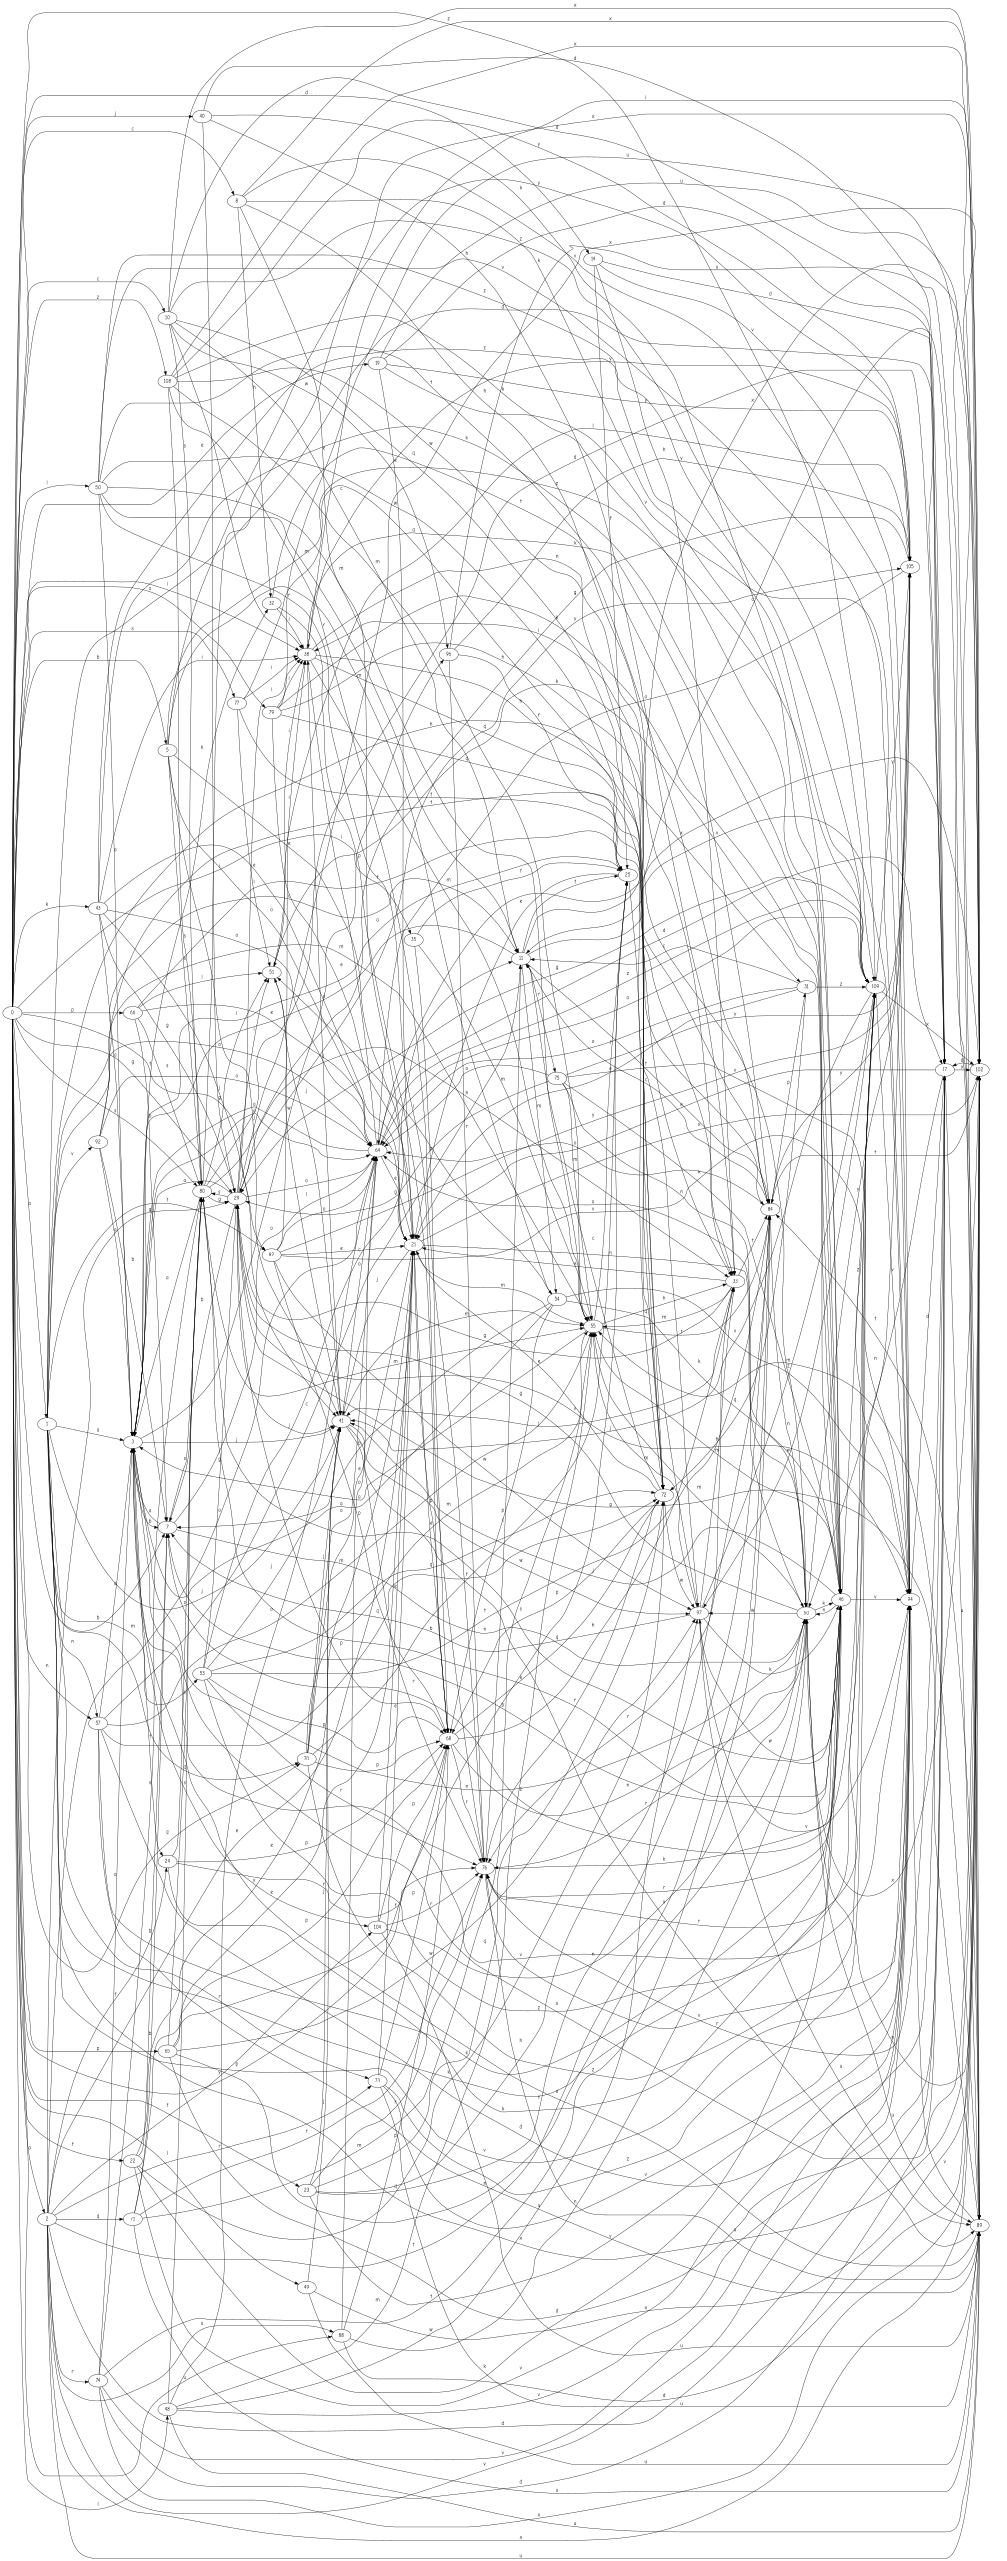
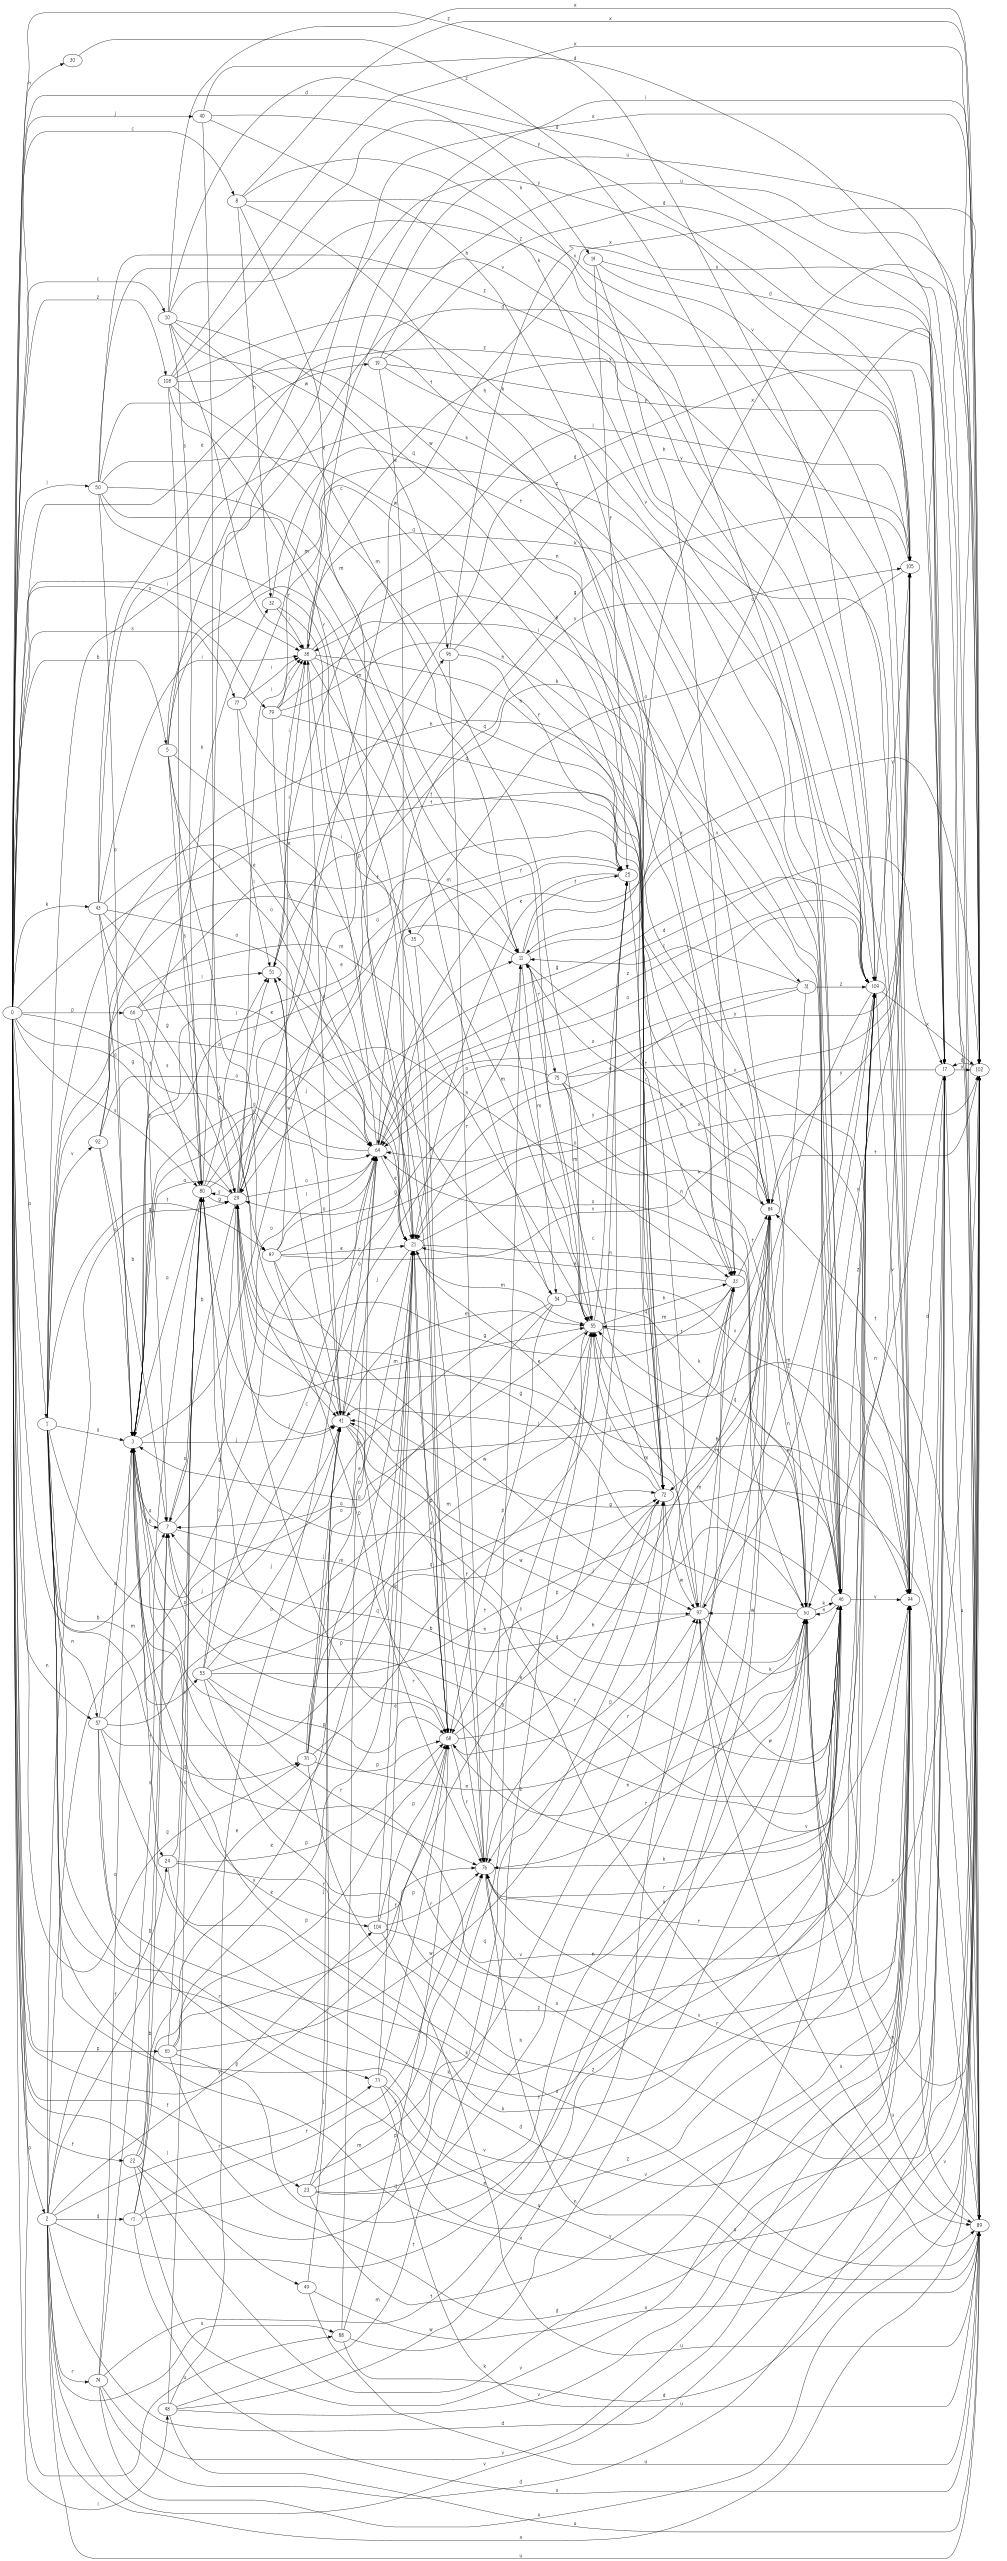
  strict digraph {
    fontname="Comic Neue"
    rankdir=LR
    node [fontname="Comic Neue"]
    edge [fontname="Comic Neue"]
    0
    1
    2
    5
    7
    8
    10
    14
    19
    22
    23
    29
+   30
    35
    38
    40
    43
    48
    49
    50
    57
    65
    66
    68
    70
    77
    79
    80
    82
    88
    108
    109
    3
    11
    17
    31
    41
    46
    53
    64
    73
    92
    94
    102
    21
    24
    71
    74
    84
    89
    104
    54
    72
    105
    60
    32
    33
    96
    25
    76
    51
    55
    97
    75
    0 -> 1 [label=a]
    0 -> 2 [label=a]
    0 -> 5 [label=b]
    0 -> 7 [label=b]
    0 -> 8 [label=c]
    0 -> 10 [label=c]
    0 -> 14 [label=d]
    0 -> 19 [label=e]
    0 -> 22 [label=f]
    0 -> 23 [label=f]
    0 -> 29 [label=g]
+   0 -> 30 [label=h]
    0 -> 35 [label=i]
    0 -> 38 [label=i]
    0 -> 40 [label=j]
    0 -> 43 [label=k]
    0 -> 48 [label=l]
    0 -> 49 [label=l]
    0 -> 50 [label=l]
    0 -> 57 [label=n]
    0 -> 65 [label=p]
    0 -> 66 [label=p]
    0 -> 68 [label=p]
    0 -> 70 [label=q]
    0 -> 77 [label=s]
    0 -> 79 [label=s]
    0 -> 80 [label=s]
    0 -> 82 [label=t]
    0 -> 88 [label=u]
    0 -> 108 [label=z]
    0 -> 109 [label=z]
    1 -> 57 [label=n]
    1 -> 70 [label=q]
    1 -> 82 [label=t]
    1 -> 3 [label=a]
    1 -> 11 [label=c]
    1 -> 17 [label=d]
    1 -> 31 [label=h]
    1 -> 41 [label=j]
    1 -> 46 [label=k]
    1 -> 53 [label=m]
    1 -> 64 [label=o]
    1 -> 73 [label=r]
    1 -> 92 [label=v]
    1 -> 94 [label=v]
    1 -> 102 [label=x]
    2 -> 29 [label=g]
    2 -> 88 [label=u]
    2 -> 17 [label=d]
    2 -> 64 [label=o]
    2 -> 73 [label=r]
    2 -> 94 [label=v]
    2 -> 102 [label=x]
    2 -> 21 [label=e]
    2 -> 24 [label=f]
    2 -> 71 [label=q]
    2 -> 74 [label=r]
    2 -> 84 [label=t]
    2 -> 89 [label=u]
    2 -> 104 [label=y]
    5 -> 80 [label=s]
    5 -> 41 [label=j]
    5 -> 64 [label=o]
    5 -> 21 [label=e]
    5 -> 54 [label=m]
    5 -> 72 [label=q]
    5 -> 105 [label=y]
    7 -> 80 [label=s]
    7 -> 109 [label=z]
    7 -> 3 [label=a]
    7 -> 64 [label=o]
    7 -> 60 [label=n]
    8 -> 46 [label=k]
    8 -> 94 [label=v]
    8 -> 102 [label=x]
    8 -> 21 [label=e]
    8 -> 32 [label=h]
    8 -> 33 [label=h]
    10 -> 38 [label=i]
    10 -> 80 [label=s]
    10 -> 109 [label=z]
    10 -> 11 [label=c]
    10 -> 17 [label=d]
    10 -> 102 [label=x]
    10 -> 72 [label=q]
    10 -> 96 [label=w]
    14 -> 17 [label=d]
    14 -> 94 [label=v]
    14 -> 33 [label=h]
    14 -> 25 [label=f]
    19 -> 17 [label=d]
    19 -> 94 [label=v]
    19 -> 21 [label=e]
    19 -> 89 [label=u]
    19 -> 105 [label=y]
    22 -> 7 [label=b]
    22 -> 46 [label=k]
    22 -> 94 [label=v]
    22 -> 21 [label=e]
    22 -> 72 [label=q]
    23 -> 41 [label=j]
    23 -> 94 [label=v]
    23 -> 84 [label=t]
    23 -> 72 [label=q]
    23 -> 33 [label=h]
    23 -> 76 [label=r]
    29 -> 7 [label=b]
    29 -> 38 [label=i]
    29 -> 68 [label=p]
    29 -> 80 [label=s]
    29 -> 3 [label=a]
    29 -> 41 [label=j]
    29 -> 64 [label=o]
    29 -> 94 [label=v]
    29 -> 102 [label=x]
    29 -> 105 [label=y]
    29 -> 51 [label=l]
+   30 -> 109 [label=z]
    35 -> 68 [label=p]
    35 -> 25 [label=f]
    35 -> 55 [label=m]
    38 -> 41 [label=j]
    38 -> 46 [label=k]
    38 -> 72 [label=q]
    38 -> 105 [label=y]
    38 -> 60 [label=n]
    38 -> 33 [label=h]
    38 -> 55 [label=m]
    40 -> 29 [label=g]
    40 -> 17 [label=d]
    40 -> 46 [label=k]
    40 -> 33 [label=h]
    43 -> 29 [label=g]
    43 -> 38 [label=i]
    43 -> 109 [label=z]
    43 -> 3 [label=a]
    43 -> 41 [label=j]
    43 -> 46 [label=k]
    43 -> 64 [label=o]
    43 -> 21 [label=e]
    48 -> 80 [label=s]
    48 -> 64 [label=o]
    48 -> 94 [label=v]
    48 -> 89 [label=u]
    48 -> 55 [label=m]
    48 -> 97 [label=w]
    49 -> 41 [label=j]
    49 -> 102 [label=x]
    49 -> 89 [label=u]
    50 -> 109 [label=z]
    50 -> 3 [label=a]
    50 -> 11 [label=m]
    50 -> 94 [label=v]
    50 -> 84 [label=t]
    50 -> 76 [label=r]
    50 -> 55 [label=m]
    50 -> 97 [label=w]
    57 -> 3 [label=a]
    57 -> 11 [label=c]
    57 -> 17 [label=d]
    57 -> 46 [label=k]
    57 -> 89 [label=u]
    57 -> 72 [label=q]
    57 -> 55 [label=m]
    65 -> 68 [label=p]
    65 -> 80 [label=s]
    65 -> 17 [label=d]
    65 -> 60 [label=n]
    65 -> 25 [label=f]
    65 -> 97 [label=w]
    66 -> 7 [label=b]
    66 -> 80 [label=s]
    66 -> 21 [label=e]
    66 -> 25 [label=f]
    66 -> 51 [label=l]
    68 -> 21 [label=e]
    68 -> 72 [label=q]
    68 -> 60 [label=n]
    68 -> 33 [label=h]
    68 -> 76 [label=r]
    70 -> 68 [label=p]
    70 -> 109 [label=z]
    70 -> 41 [label=j]
    70 -> 64 [label=o]
    70 -> 21 [label=e]
    70 -> 25 [label=f]
    70 -> 55 [label=m]
    77 -> 38 [label=i]
    77 -> 109 [label=z]
    77 -> 25 [label=f]
    77 -> 51 [label=l]
    79 -> 38 [label=i]
    79 -> 46 [label=k]
    79 -> 21 [label=e]
    79 -> 89 [label=u]
    79 -> 72 [label=q]
    79 -> 33 [label=h]
    80 -> 29 [label=g]
    80 -> 3 [label=a]
    80 -> 17 [label=d]
    80 -> 46 [label=k]
    80 -> 102 [label=x]
    80 -> 33 [label=h]
    80 -> 51 [label=l]
    80 -> 55 [label=m]
    82 -> 38 [label=i]
    82 -> 68 [label=p]
    82 -> 64 [label=o]
    82 -> 94 [label=v]
    82 -> 21 [label=e]
    82 -> 105 [label=y]
    82 -> 97 [label=w]
    88 -> 68 [label=p]
    88 -> 64 [label=o]
    88 -> 102 [label=d]
    88 -> 60 [label=n]
    108 -> 80 [label=s]
    108 -> 46 [label=k]
    108 -> 102 [label=x]
    108 -> 105 [label=y]
    108 -> 76 [label=r]
    108 -> 55 [label=m]
    108 -> 97 [label=w]
    109 -> 29 [label=g]
    109 -> 41 [label=j]
    109 -> 64 [label=o]
    109 -> 94 [label=v]
    109 -> 102 [label=x]
    109 -> 105 [label=y]
    109 -> 97 [label=w]
    3 -> 7 [label=b]
    3 -> 41 [label=j]
    3 -> 64 [label=o]
    3 -> 94 [label=v]
    3 -> 102 [label=x]
    3 -> 24 [label=f]
    3 -> 104 [label=y]
    3 -> 60 [label=n]
    3 -> 32 [label=h]
    3 -> 96 [label=w]
    11 -> 3 [label=a]
    11 -> 94 [label=v]
    11 -> 102 [label=x]
    11 -> 84 [label=t]
    11 -> 54 [label=m]
    11 -> 25 [label=f]
    11 -> 75 [label=r]
    17 -> 102 [label=x]
    17 -> 21 [label=e]
    17 -> 89 [label=u]
    17 -> 60 [label=n]
    17 -> 76 [label=r]
    31 -> 109 [label=z]
    31 -> 11 [label=c]
    31 -> 64 [label=o]
    31 -> 21 [label=e]
    31 -> 72 [label=q]
    41 -> 64 [label=o]
    41 -> 89 [label=u]
    41 -> 76 [label=r]
    41 -> 51 [label=l]
    41 -> 55 [label=m]
    41 -> 97 [label=w]
    46 -> 7 [label=b]
    46 -> 80 [label=s]
    46 -> 109 [label=z]
    46 -> 41 [label=j]
    46 -> 94 [label=v]
    46 -> 60 [label=n]
    46 -> 76 [label=r]
    46 -> 55 [label=m]
    46 -> 97 [label=w]
    53 -> 29 [label=g]
    53 -> 68 [label=p]
    53 -> 109 [label=z]
    53 -> 11 [label=c]
    53 -> 41 [label=j]
    53 -> 84 [label=t]
    53 -> 72 [label=q]
    53 -> 76 [label=r]
    64 -> 38 [label=i]
    64 -> 109 [label=z]
    64 -> 3 [label=a]
    64 -> 17 [label=d]
    64 -> 102 [label=x]
    64 -> 21 [label=e]
    73 -> 68 [label=p]
    73 -> 109 [label=z]
    73 -> 94 [label=v]
    73 -> 21 [label=e]
    73 -> 89 [label=u]
    92 -> 7 [label=b]
    92 -> 3 [label=a]
    92 -> 64 [label=o]
    92 -> 84 [label=t]
    92 -> 55 [label=m]
    94 -> 17 [label=d]
    102 -> 38 [label=i]
    102 -> 17 [label=d]
    102 -> 84 [label=t]
    102 -> 60 [label=n]
    21 -> 68 [label=p]
    21 -> 41 [label=j]
    21 -> 102 [label=x]
    21 -> 60 [label=n]
    21 -> 55 [label=m]
    24 -> 68 [label=p]
    24 -> 80 [label=s]
    24 -> 46 [label=k]
    24 -> 76 [label=r]
    71 -> 7 [label=b]
    71 -> 21 [label=e]
    71 -> 89 [label=u]
    71 -> 76 [label=r]
    71 -> 55 [label=m]
    74 -> 80 [label=s]
    74 -> 3 [label=a]
    74 -> 17 [label=d]
    74 -> 94 [label=v]
    74 -> 102 [label=x]
    74 -> 84 [label=t]
    84 -> 38 [label=i]
-   84 -> 31 [label=p]
+   84 -> 68 [label=p]
    84 -> 11 [label=c]
    84 -> 64 [label=o]
    84 -> 105 [label=y]
    84 -> 60 [label=n]
    84 -> 76 [label=r]
    89 -> 29 [label=g]
    89 -> 3 [label=a]
    89 -> 11 [label=c]
    89 -> 94 [label=v]
    89 -> 84 [label=t]
    89 -> 55 [label=m]
    104 -> 68 [label=p]
    104 -> 21 [label=e]
    104 -> 89 [label=u]
    104 -> 60 [label=n]
    104 -> 76 [label=r]
    54 -> 7 [label=b]
    54 -> 68 [label=p]
    54 -> 3 [label=a]
    54 -> 46 [label=k]
    54 -> 94 [label=v]
    54 -> 51 [label=l]
    72 -> 68 [label=p]
    72 -> 11 [label=c]
    72 -> 21 [label=e]
    72 -> 76 [label=r]
    72 -> 97 [label=w]
    105 -> 29 [label=g]
    105 -> 64 [label=o]
    105 -> 76 [label=r]
    105 -> 51 [label=l]
    60 -> 29 [label=g]
    60 -> 46 [label=k]
    60 -> 64 [label=o]
    60 -> 102 [label=x]
    60 -> 89 [label=u]
    60 -> 105 [label=y]
    60 -> 76 [label=r]
    60 -> 55 [label=m]
    60 -> 97 [label=w]
    32 -> 38 [label=i]
    32 -> 68 [label=p]
    32 -> 84 [label=t]
    33 -> 29 [label=g]
    33 -> 41 [label=j]
    33 -> 21 [label=e]
    33 -> 84 [label=t]
    33 -> 55 [label=m]
    96 -> 89 [label=u]
    96 -> 105 [label=y]
    96 -> 25 [label=f]
    96 -> 76 [label=r]
    25 -> 3 [label=a]
    25 -> 21 [label=e]
    25 -> 72 [label=q]
    76 -> 11 [label=c]
    76 -> 46 [label=k]
    76 -> 94 [label=v]
    76 -> 89 [label=u]
    51 -> 38 [label=i]
    51 -> 41 [label=j]
    51 -> 46 [label=k]
    55 -> 3 [label=a]
    55 -> 84 [label=t]
    55 -> 33 [label=h]
    55 -> 25 [label=f]
    97 -> 7 [label=b]
    97 -> 109 [label=z]
    97 -> 46 [label=k]
    97 -> 94 [label=v]
    97 -> 89 [label=u]
    97 -> 33 [label=h]
    97 -> 55 [label=m]
    75 -> 29 [label=g]
    75 -> 46 [label=k]
    75 -> 64 [label=o]
    75 -> 94 [label=v]
    75 -> 105 [label=y]
    75 -> 60 [label=n]
    75 -> 55 [label=m]
  }
